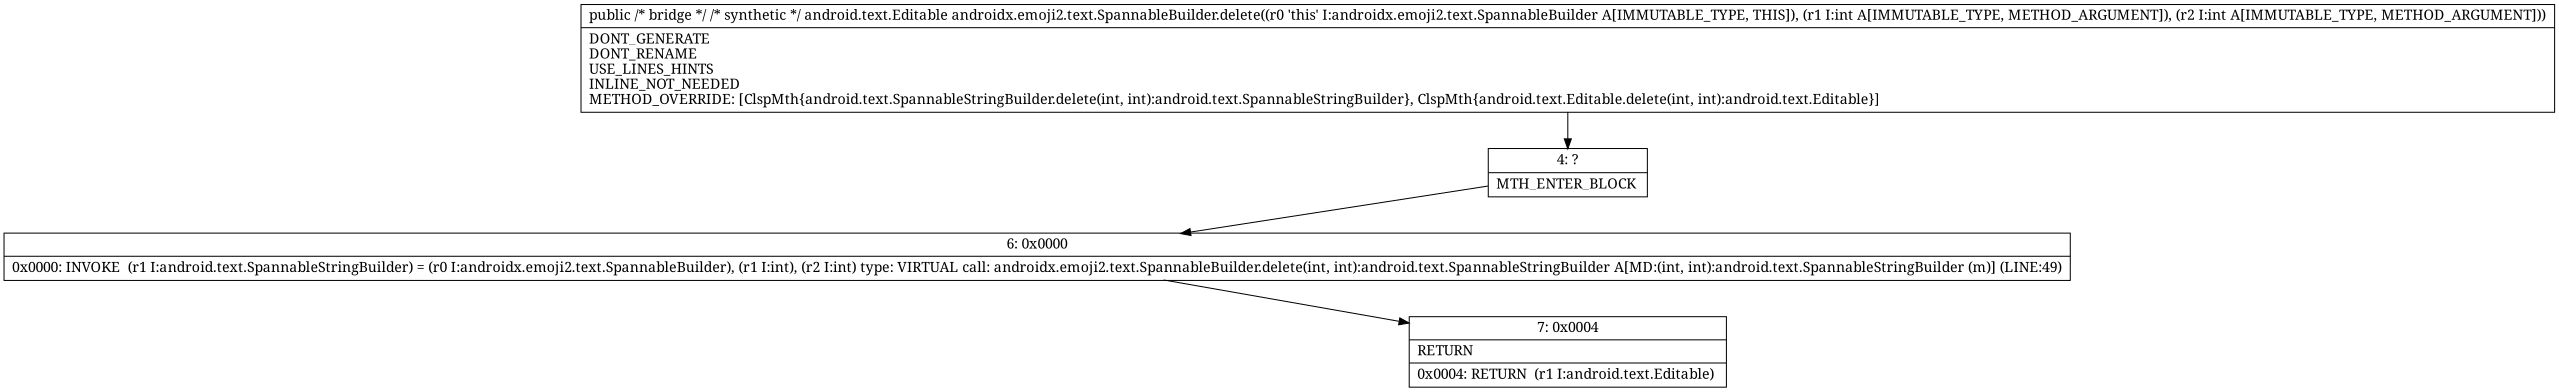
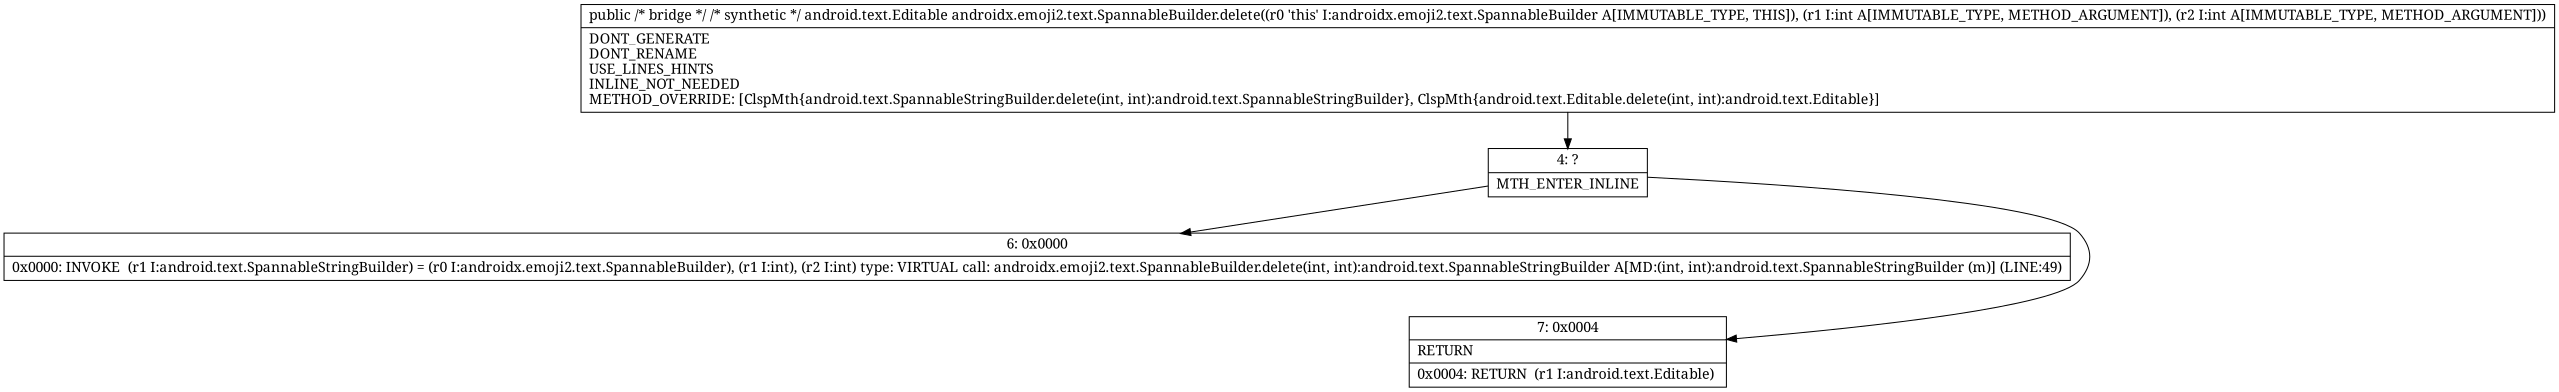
  digraph {
    fontname="Noto Serif"
    node [fontname="Noto Serif" shape=record]
    edge [fontname="Noto Serif"]
-   n1 [label="{4\:\ ?|MTH_ENTER_BLOCK\l}"]
+   n1 [label="{4\:\ ?|MTH_ENTER_INLINE\l}"]
    n2 [label="{6\:\ 0x0000|0x0000: INVOKE  (r1 I:android.text.SpannableStringBuilder) = (r0 I:androidx.emoji2.text.SpannableBuilder), (r1 I:int), (r2 I:int) type: VIRTUAL call: androidx.emoji2.text.SpannableBuilder.delete(int, int):android.text.SpannableStringBuilder A[MD:(int, int):android.text.SpannableStringBuilder (m)] (LINE:49)\l}"]
    n3 [label="{7\:\ 0x0004|RETURN\l|0x0004: RETURN  (r1 I:android.text.Editable) \l}"]
    n4 [label="{public \/* bridge *\/ \/* synthetic *\/ android.text.Editable androidx.emoji2.text.SpannableBuilder.delete((r0 'this' I:androidx.emoji2.text.SpannableBuilder A[IMMUTABLE_TYPE, THIS]), (r1 I:int A[IMMUTABLE_TYPE, METHOD_ARGUMENT]), (r2 I:int A[IMMUTABLE_TYPE, METHOD_ARGUMENT]))  | DONT_GENERATE\lDONT_RENAME\lUSE_LINES_HINTS\lINLINE_NOT_NEEDED\lMETHOD_OVERRIDE: [ClspMth\{android.text.SpannableStringBuilder.delete(int, int):android.text.SpannableStringBuilder\}, ClspMth\{android.text.Editable.delete(int, int):android.text.Editable\}]\l}"]
    n1 -> n2
-   n2 -> n3
+   n1 -> n3
    n4 -> n1
  }
